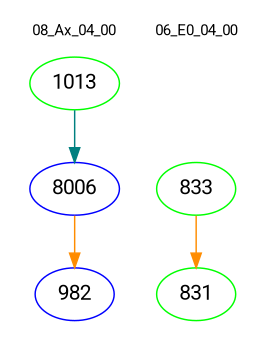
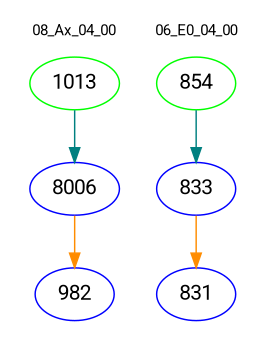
  digraph {
    fontname=Roboto
    node [color=blue fontname=Roboto]
    edge [color=teal fontname=Roboto style=solid]
    n1 [color=green label=1013]
    n2 [label=8006]
    n3 [label=982]
-   n5 [color=green label=833]
-   n6 [color=green label=831]
+   n4 [color=green label=854]
+   n5 [label=833]
+   n6 [label=831]
    subgraph cluster_1 {
      color=white
      fontsize=10
      label="08_Ax_04_00"
      n1
      n2
      n3
    }
    subgraph cluster_2 {
      color=white
      fontsize=10
      label="06_E0_04_00"
+     n4
      n5
      n6
    }
    n1 -> n2
    n2 -> n3 [color=darkorange]
+   n4 -> n5
    n5 -> n6 [color=darkorange]
  }
